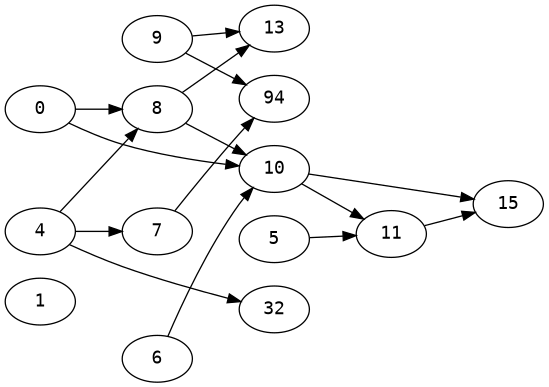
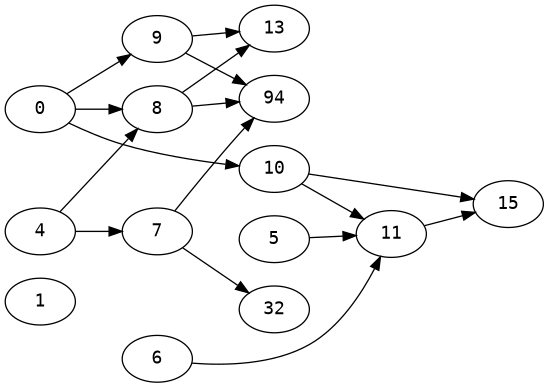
  digraph {
    fontname="DejaVu Sans Mono"
    rankdir=LR
    node [alpha=0.09 fontname="DejaVu Sans Mono"]
    edge [fontname="DejaVu Sans Mono"]
    1 [alpha=0.12 expect_size=35302400]
    8 [alpha=0.03 expect_size=25163776]
    n3 [alpha=0.01 expect_size=49072128 label=94]
    13 [alpha=0.10 expect_size=12408832]
    9 [alpha=0.03 expect_size=22747136]
    n6 [alpha=0.07 expect_size=47393792 label=32]
    n7 [alpha=0.16 expect_size=36498432 label=0]
    10 [alpha=0.17 expect_size=6416384]
    15 [alpha=0.06 expect_size=22822912]
    11 [expect_size=18805760]
    4 [expect_size=29623296]
    7 [alpha=0.11 expect_size=26711040]
    5 [expect_size=25200640]
    6 [alpha=0.15 expect_size=10870784]
-   8 -> 10
+   8 -> n3
    8 -> 13
    9 -> n3
    9 -> 13
    n7 -> 8
+   n7 -> 9
    n7 -> 10
    10 -> 15
    10 -> 11
    11 -> 15
    4 -> 8
-   4 -> n6
+   7 -> n6
    4 -> 7
    7 -> n3
    5 -> 11
-   6 -> 10
+   6 -> 11
  }
